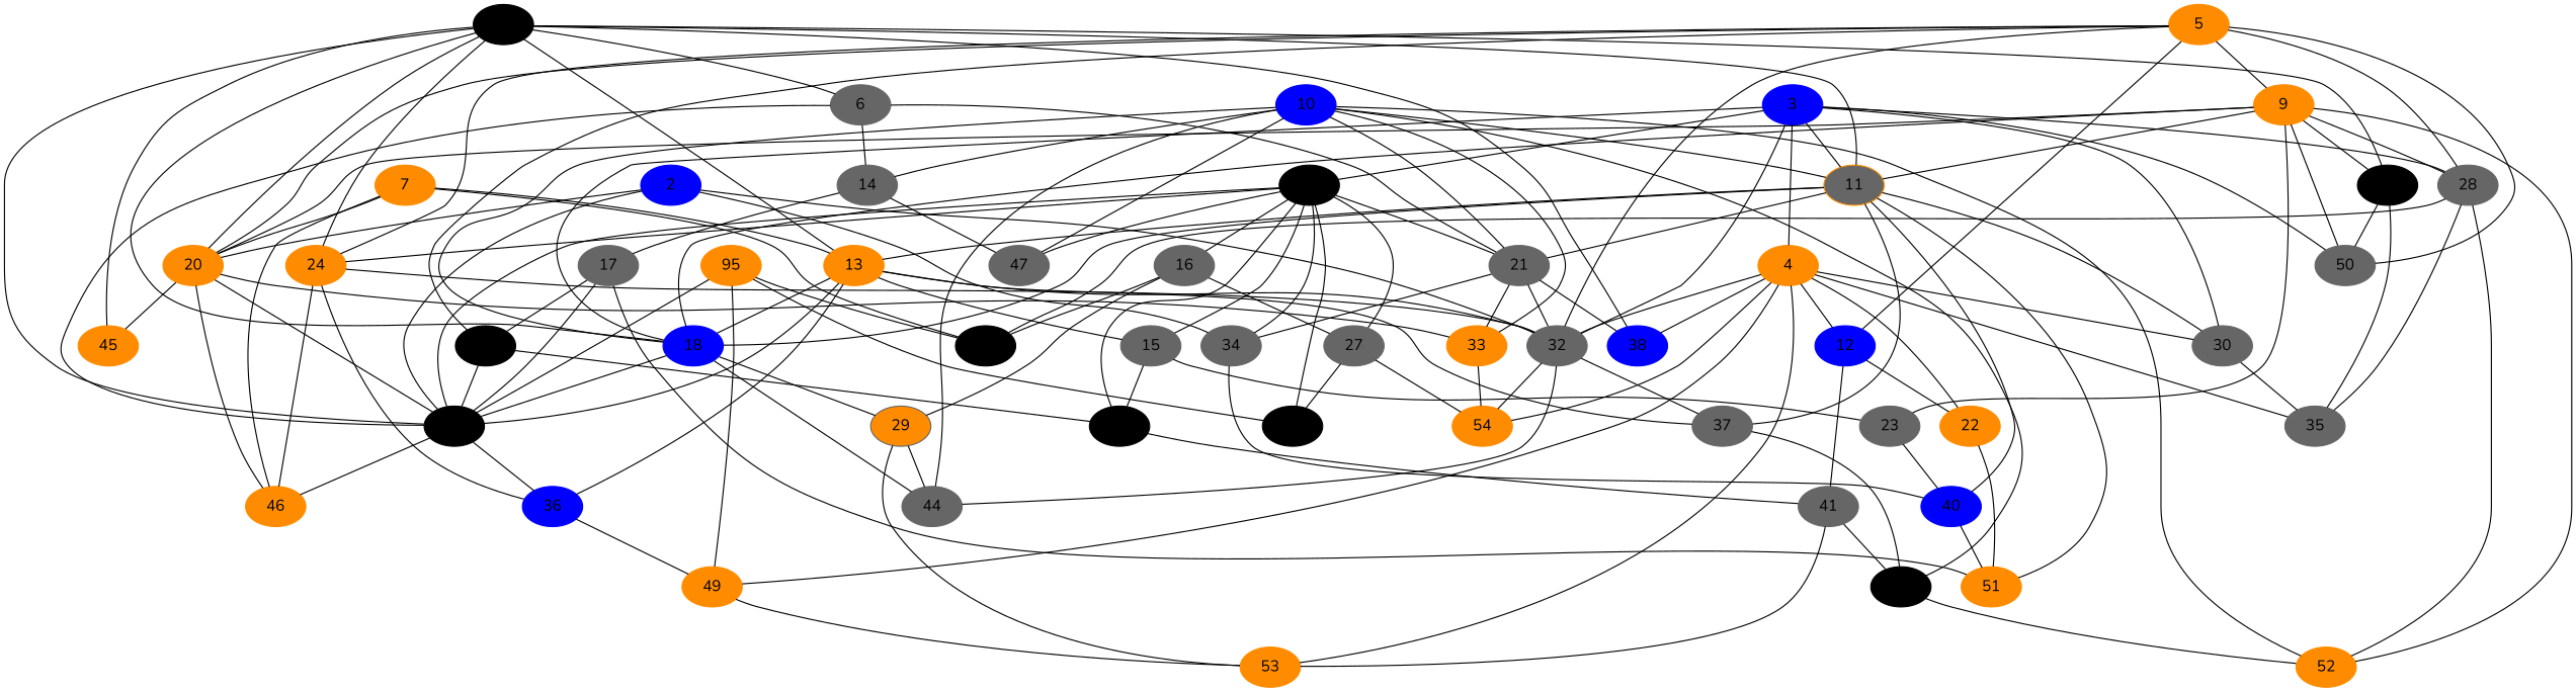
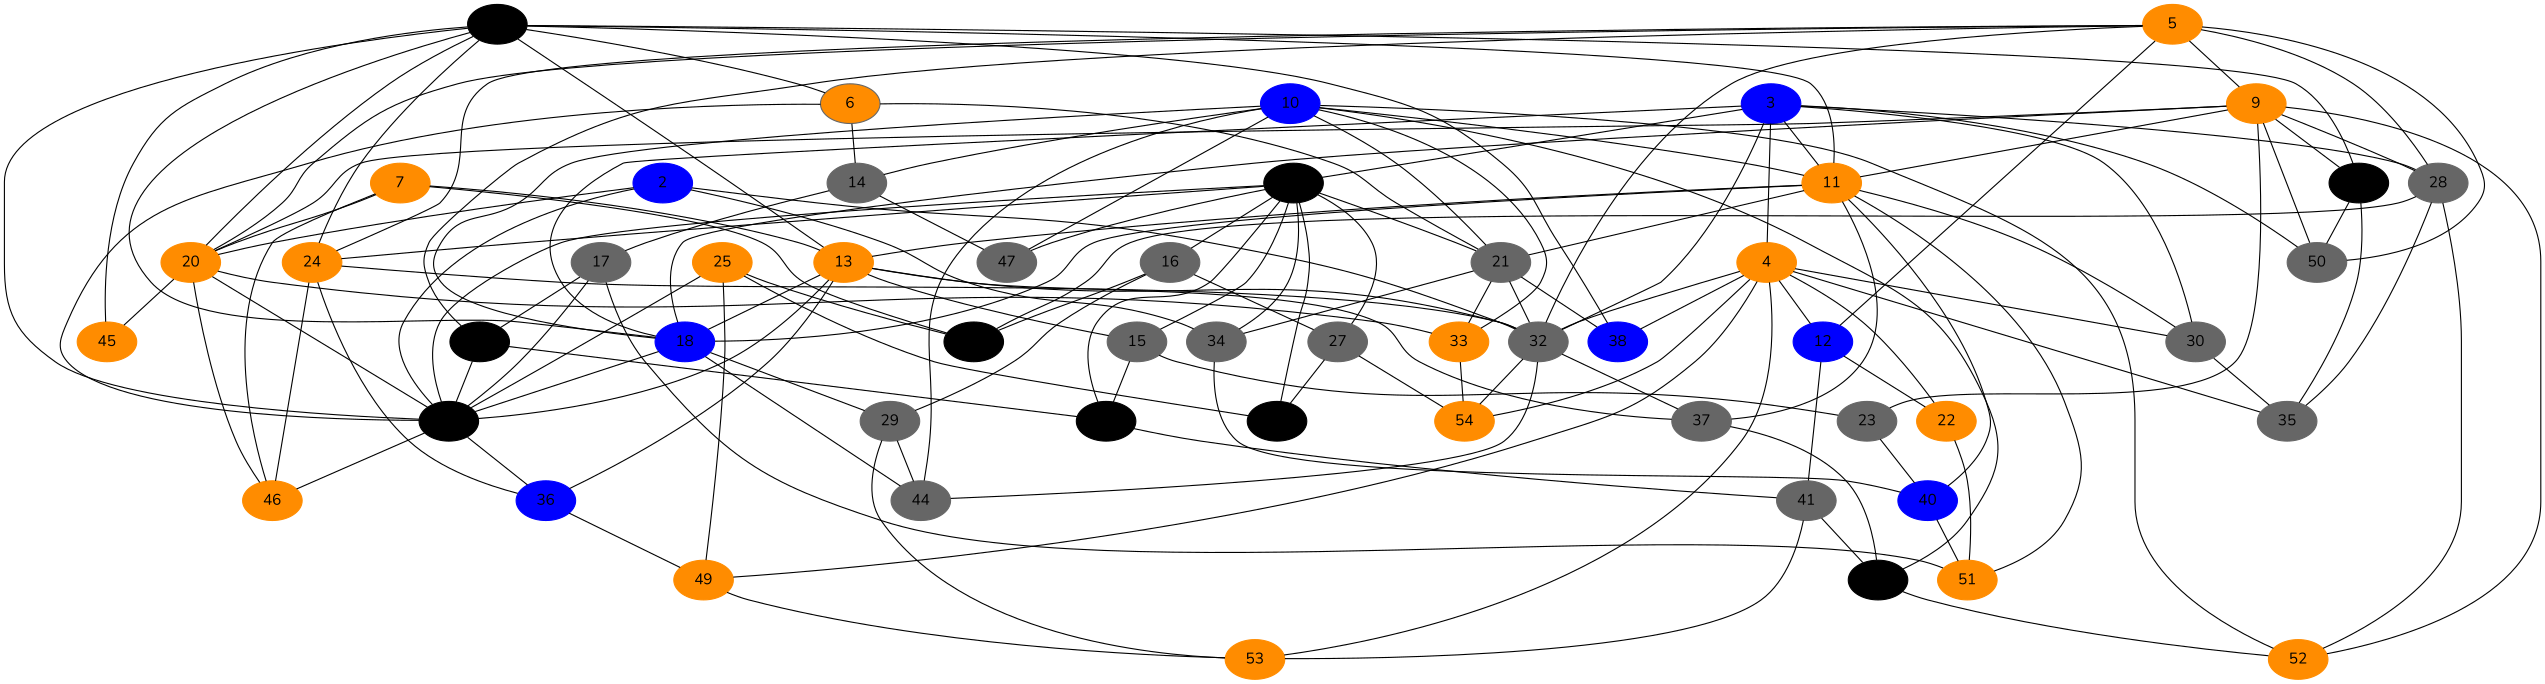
  graph {
    fontname=Nunito
    node [color=gray40 fontname=Nunito style=filled]
    edge [fontname=Nunito weight=1.0]
    1 [color=black]
-   6
-   11 [color=darkorange fillcolor=gray40]
+   6 [fillcolor=darkorange]
+   11 [color=darkorange]
    13 [color=darkorange]
    18 [color=blue]
    19 [color=black]
    20 [color=darkorange]
    24 [color=darkorange]
    31 [color=black]
    38 [color=blue]
    45 [color=darkorange]
    14
    21
    30
    37
    40 [color=blue]
    51 [color=darkorange]
    32
    15
    36 [color=blue]
    44
-   29 [fillcolor=darkorange]
+   29
    50
    35
    46 [color=darkorange]
    33 [color=darkorange]
    2 [color=blue]
    34
    54 [color=darkorange]
    3 [color=blue]
    4 [color=darkorange]
    8 [color=black]
    28
    12 [color=blue]
    22 [color=darkorange]
    49 [color=darkorange]
    53 [color=darkorange]
    16
    27
    39 [color=black]
    43 [color=black]
    47
    48 [color=black]
    52 [color=darkorange]
    41
    5 [color=darkorange]
    9 [color=darkorange]
    26 [color=black]
    23
    17
    7 [color=darkorange]
    10 [color=blue]
    42 [color=black]
-   25 [color=darkorange label=95]
+   25 [color=darkorange]
    1 -- 6
    1 -- 11 [weight=2.0]
    1 -- 13
    1 -- 18 [weight=2.0]
    1 -- 19
    1 -- 20
    1 -- 24
    1 -- 31
    1 -- 38
    1 -- 45
    6 -- 31
    6 -- 14
    6 -- 21
    11 -- 13
    11 -- 18
    11 -- 21
    11 -- 30
    11 -- 37
    11 -- 40
    11 -- 51
    13 -- 18 [weight=2.0]
    13 -- 31
    13 -- 37
    13 -- 32
    13 -- 15
    13 -- 36
    18 -- 31
    18 -- 44
    18 -- 29
    19 -- 50
    19 -- 35
    20 -- 31
    20 -- 45 [weight=2.0]
    20 -- 46
    20 -- 33
    24 -- 32 [weight=3.0]
    24 -- 36
    24 -- 46
    31 -- 36
    31 -- 46
    14 -- 47
    14 -- 17
    21 -- 38
    21 -- 32
    21 -- 33
    21 -- 34
    30 -- 35
    37 -- 42
    40 -- 51
    32 -- 37
    32 -- 44
    32 -- 54
    15 -- 39
    15 -- 23
    36 -- 49
    29 -- 44
    29 -- 53
    33 -- 54
    2 -- 20
    2 -- 31
    2 -- 32
    2 -- 34
    34 -- 40
    3 -- 11
    3 -- 18 [weight=2.0]
    3 -- 30
    3 -- 32
    3 -- 50
    3 -- 4 [weight=2.0]
    3 -- 8
    3 -- 28
    4 -- 38 [weight=2.0]
    4 -- 30
    4 -- 32
    4 -- 35
    4 -- 54
    4 -- 12
    4 -- 22
    4 -- 49
    4 -- 53
    8 -- 24
    8 -- 31
    8 -- 21
    8 -- 15
    8 -- 34
    8 -- 16
    8 -- 27
    8 -- 39
    8 -- 43 [weight=2.0]
    8 -- 47
    28 -- 35
    28 -- 48
    28 -- 52
    12 -- 22
    12 -- 41
    22 -- 51
    49 -- 53
    16 -- 29
    16 -- 27
    16 -- 48
    27 -- 54
    27 -- 43
    39 -- 41
    41 -- 53
    41 -- 42
    5 -- 20
    5 -- 24
    5 -- 32
    5 -- 50
    5 -- 28
    5 -- 12
    5 -- 9 [weight=2.0]
    5 -- 26
    9 -- 11
    9 -- 18
    9 -- 19
    9 -- 20
    9 -- 50
    9 -- 28
    9 -- 52
    9 -- 23 [weight=2.0]
    26 -- 31
    26 -- 39
    23 -- 40
    17 -- 31
    17 -- 51
    17 -- 26
    7 -- 13
    7 -- 20
    7 -- 46
    7 -- 48
    10 -- 11
    10 -- 18
    10 -- 14
    10 -- 21
    10 -- 44
    10 -- 33
    10 -- 47 [weight=2.0]
    10 -- 52
    10 -- 42
    42 -- 52
    25 -- 31
    25 -- 49
    25 -- 43
    25 -- 48
  }
